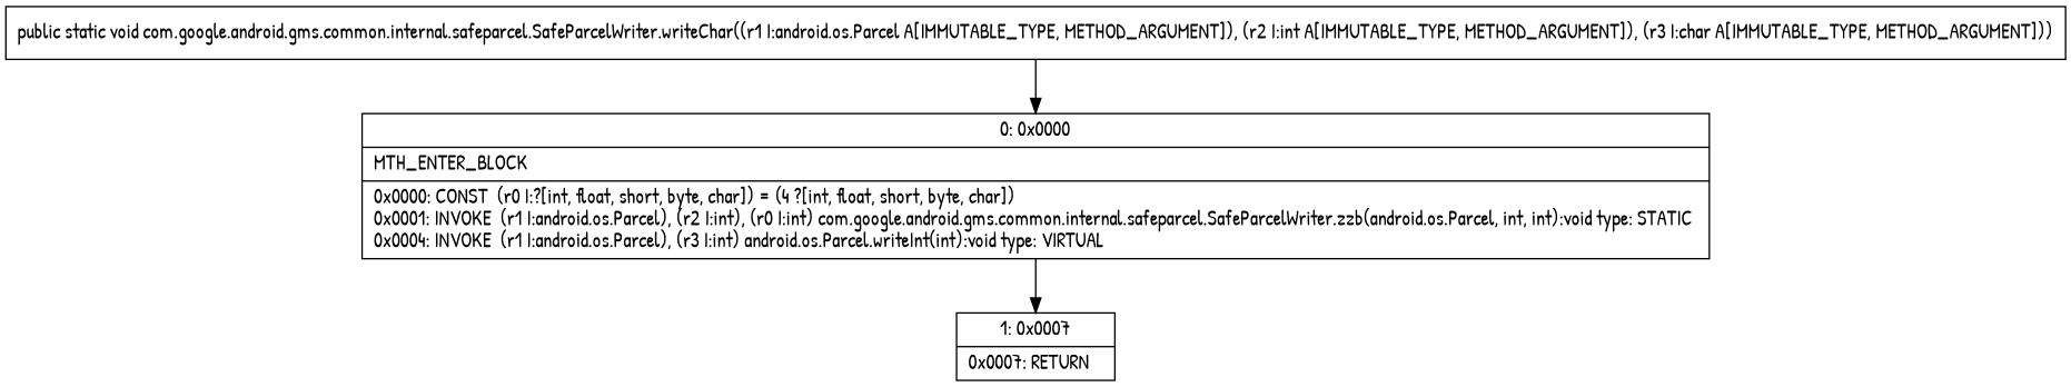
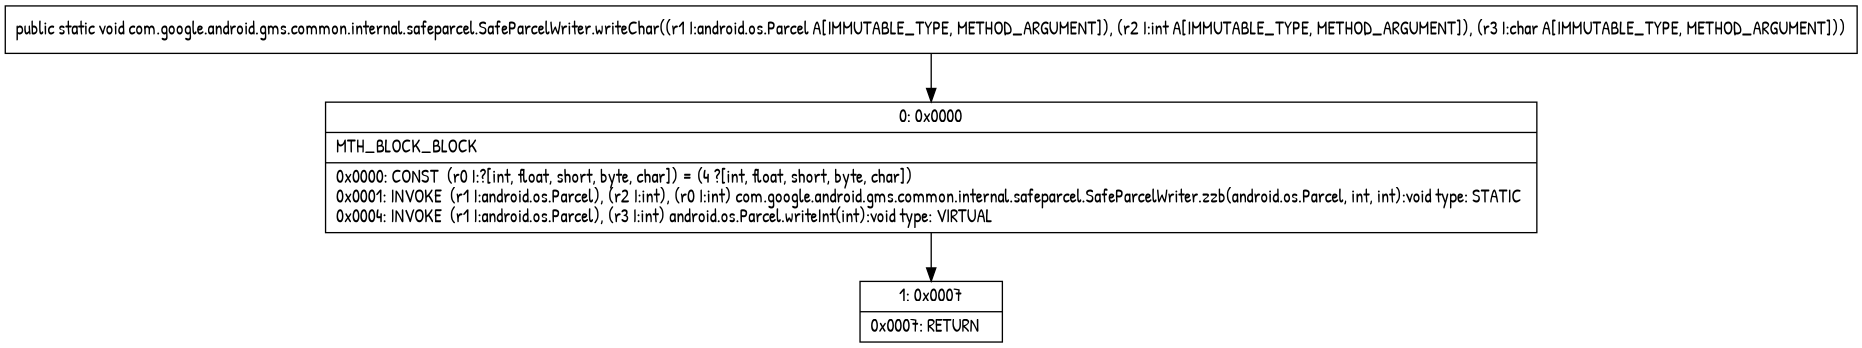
  digraph {
    fontname="Patrick Hand"
    node [shape=record fontname="Patrick Hand"]
    edge [fontname="Patrick Hand"]
-   n1 [label="{0\:\ 0x0000|MTH_ENTER_BLOCK\l|0x0000: CONST  (r0 I:?[int, float, short, byte, char]) = (4 ?[int, float, short, byte, char]) \l0x0001: INVOKE  (r1 I:android.os.Parcel), (r2 I:int), (r0 I:int) com.google.android.gms.common.internal.safeparcel.SafeParcelWriter.zzb(android.os.Parcel, int, int):void type: STATIC \l0x0004: INVOKE  (r1 I:android.os.Parcel), (r3 I:int) android.os.Parcel.writeInt(int):void type: VIRTUAL \l}"]
+   n1 [label="{0\:\ 0x0000|MTH_BLOCK_BLOCK\l|0x0000: CONST  (r0 I:?[int, float, short, byte, char]) = (4 ?[int, float, short, byte, char]) \l0x0001: INVOKE  (r1 I:android.os.Parcel), (r2 I:int), (r0 I:int) com.google.android.gms.common.internal.safeparcel.SafeParcelWriter.zzb(android.os.Parcel, int, int):void type: STATIC \l0x0004: INVOKE  (r1 I:android.os.Parcel), (r3 I:int) android.os.Parcel.writeInt(int):void type: VIRTUAL \l}"]
    n2 [label="{1\:\ 0x0007|0x0007: RETURN   \l}"]
    n3 [label="{public static void com.google.android.gms.common.internal.safeparcel.SafeParcelWriter.writeChar((r1 I:android.os.Parcel A[IMMUTABLE_TYPE, METHOD_ARGUMENT]), (r2 I:int A[IMMUTABLE_TYPE, METHOD_ARGUMENT]), (r3 I:char A[IMMUTABLE_TYPE, METHOD_ARGUMENT])) }"]
    n1 -> n2
    n3 -> n1
  }
